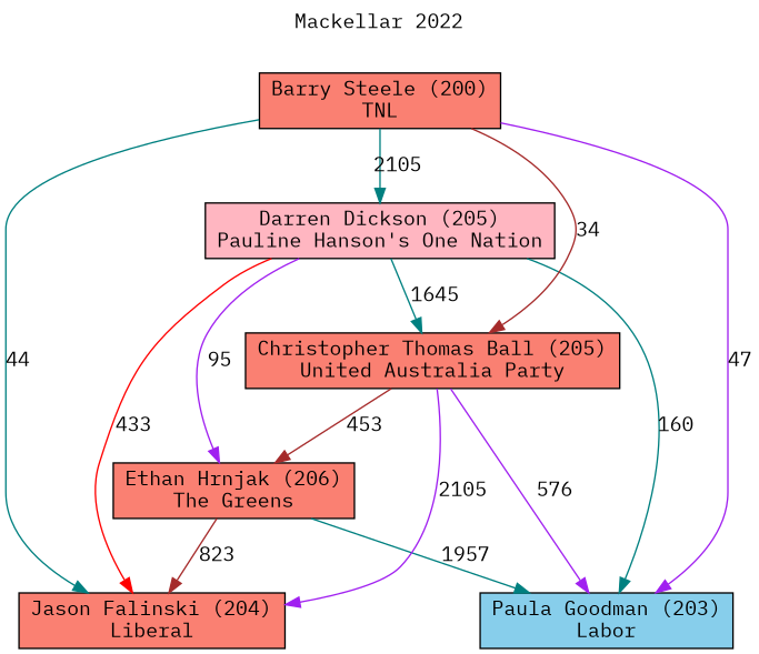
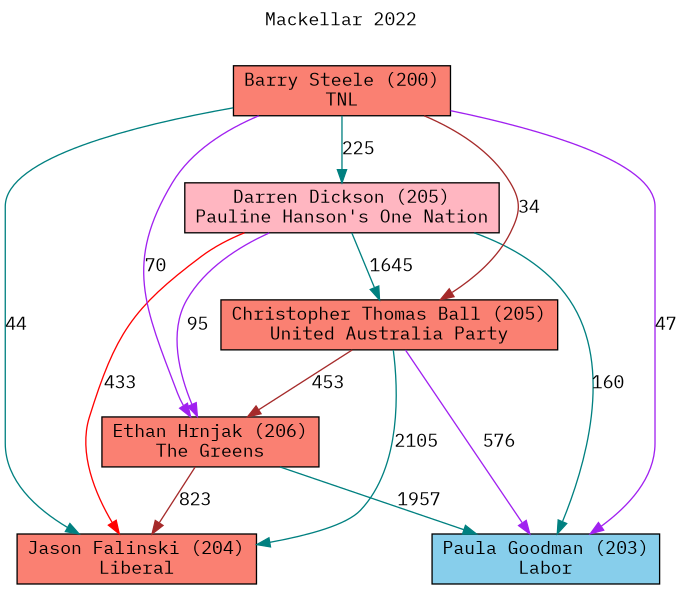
  digraph {
    fontname="IBM Plex Mono"
    label="Mackellar 2022"
    labelloc=t
    mclimit=10
    node [fillcolor=salmon fontname="IBM Plex Mono" shape=box style=filled]
    edge [color=teal fontname="IBM Plex Mono"]
    n1 [label="Jason Falinski (204)\nLiberal"]
    n2 [fillcolor=skyblue label="Paula Goodman (203)\nLabor"]
    n3 [label="Ethan Hrnjak (206)\nThe Greens"]
    n4 [label="Christopher Thomas Ball (205)\nUnited Australia Party"]
    n5 [fillcolor=lightpink label="Darren Dickson (205)\nPauline Hanson's One Nation"]
    n6 [label="Barry Steele (200)\nTNL"]
    n3 -> n1 [color=brown label=823]
    n3 -> n2 [label=1957]
-   n4 -> n1 [color=purple label=2105]
+   n4 -> n1 [label=2105]
    n4 -> n2 [color=purple label=576]
    n4 -> n3 [color=brown label=453]
    n5 -> n1 [color=red label=433]
    n5 -> n2 [label=160]
    n5 -> n3 [color=purple label=95]
    n5 -> n4 [label=1645]
    n6 -> n1 [label=44]
    n6 -> n2 [color=purple label=47]
+   n6 -> n3 [color=purple label=70]
    n6 -> n4 [color=brown label=34]
-   n6 -> n5 [label=2105]
+   n6 -> n5 [label=225]
  }
